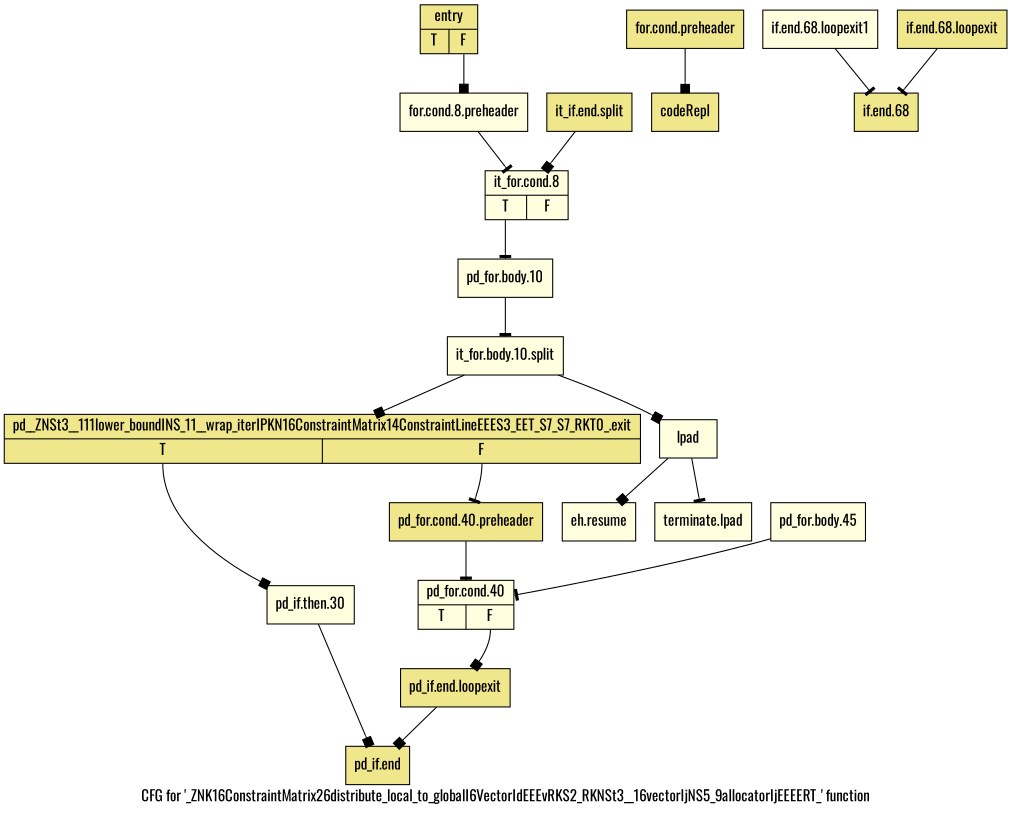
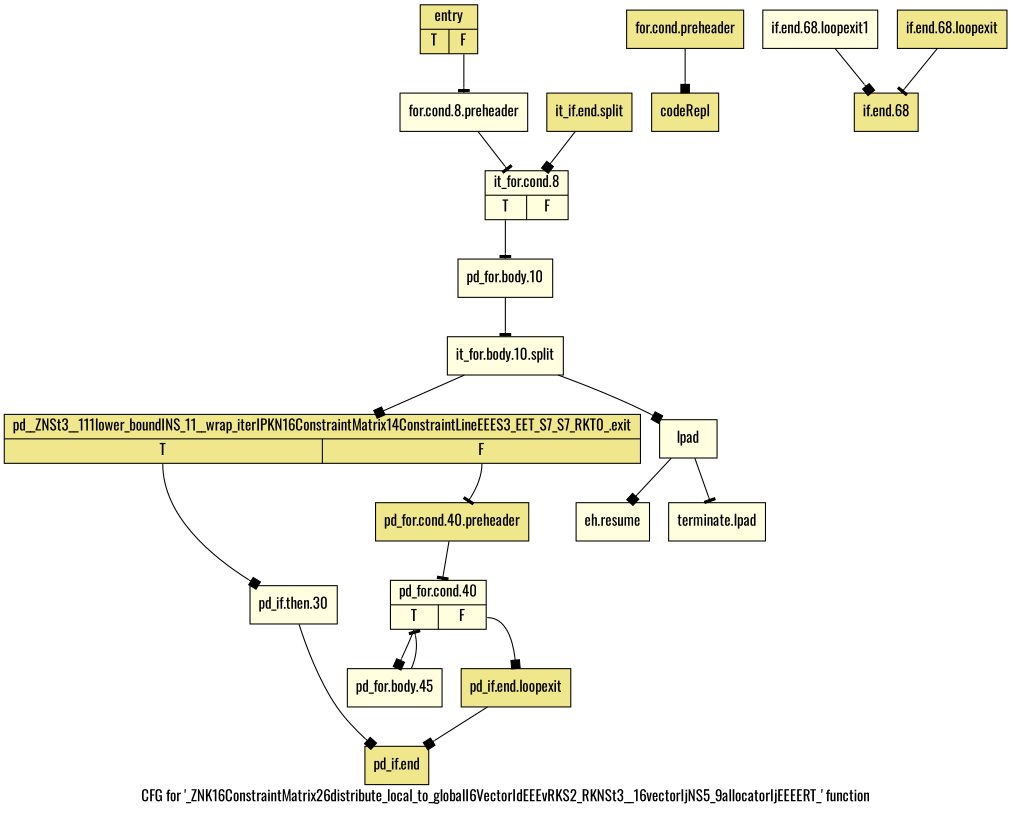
  digraph {
    fontname=Oswald
    label="CFG for '_ZNK16ConstraintMatrix26distribute_local_to_globalI6VectorIdEEEvRKS2_RKNSt3__16vectorIjNS5_9allocatorIjEEEERT_' function"
    node [fillcolor=lightyellow fontname=Oswald shape=record style=filled]
    edge [arrowhead=box fontname=Oswald]
    n1 [fillcolor=khaki label="{entry|{<s0>T|<s1>F}}"]
    n2 [label="{for.cond.8.preheader}"]
    n3 [fillcolor=khaki label="{for.cond.preheader}"]
    n4 [fillcolor=khaki label="{codeRepl}"]
    n5 [label="{it_for.cond.8|{<s0>T|<s1>F}}"]
    n6 [label="{pd_for.body.10}"]
    n7 [label="{it_for.body.10.split}"]
    n8 [label="{if.end.68.loopexit1}"]
    n9 [fillcolor=khaki label="{if.end.68}"]
    n10 [fillcolor=khaki label="{if.end.68.loopexit}"]
    n11 [fillcolor=khaki label="{pd__ZNSt3__111lower_boundINS_11__wrap_iterIPKN16ConstraintMatrix14ConstraintLineEEES3_EET_S7_S7_RKT0_.exit|{<s0>T|<s1>F}}"]
    n12 [label="{lpad}"]
    n13 [label="{pd_if.then.30}"]
    n14 [fillcolor=khaki label="{pd_for.cond.40.preheader}"]
    n15 [label="{eh.resume}"]
    n16 [label="{terminate.lpad}"]
    n17 [fillcolor=khaki label="{pd_if.end}"]
    n18 [label="{pd_for.cond.40|{<s0>T|<s1>F}}"]
    n19 [label="{pd_for.body.45}"]
    n20 [fillcolor=khaki label="{pd_if.end.loopexit}"]
    n21 [fillcolor=khaki label="{it_if.end.split}"]
-   n1 -> n2 [tailport=s1]
+   n1 -> n2 [arrowhead=tee tailport=s1]
    n2 -> n5 [arrowhead=tee]
    n3 -> n4
    n5 -> n6 [arrowhead=tee tailport=s0]
    n6 -> n7 [arrowhead=tee]
    n7 -> n11
    n7 -> n12
-   n8 -> n9 [arrowhead=tee]
+   n8 -> n9
    n10 -> n9 [arrowhead=tee]
    n11 -> n13 [tailport=s0]
    n11 -> n14 [arrowhead=tee tailport=s1]
    n12 -> n15
    n12 -> n16 [arrowhead=tee]
    n13 -> n17
    n14 -> n18 [arrowhead=tee]
+   n18 -> n19 [tailport=s0]
    n18 -> n20 [tailport=s1]
    n19 -> n18 [arrowhead=tee]
    n20 -> n17
    n21 -> n5
  }
